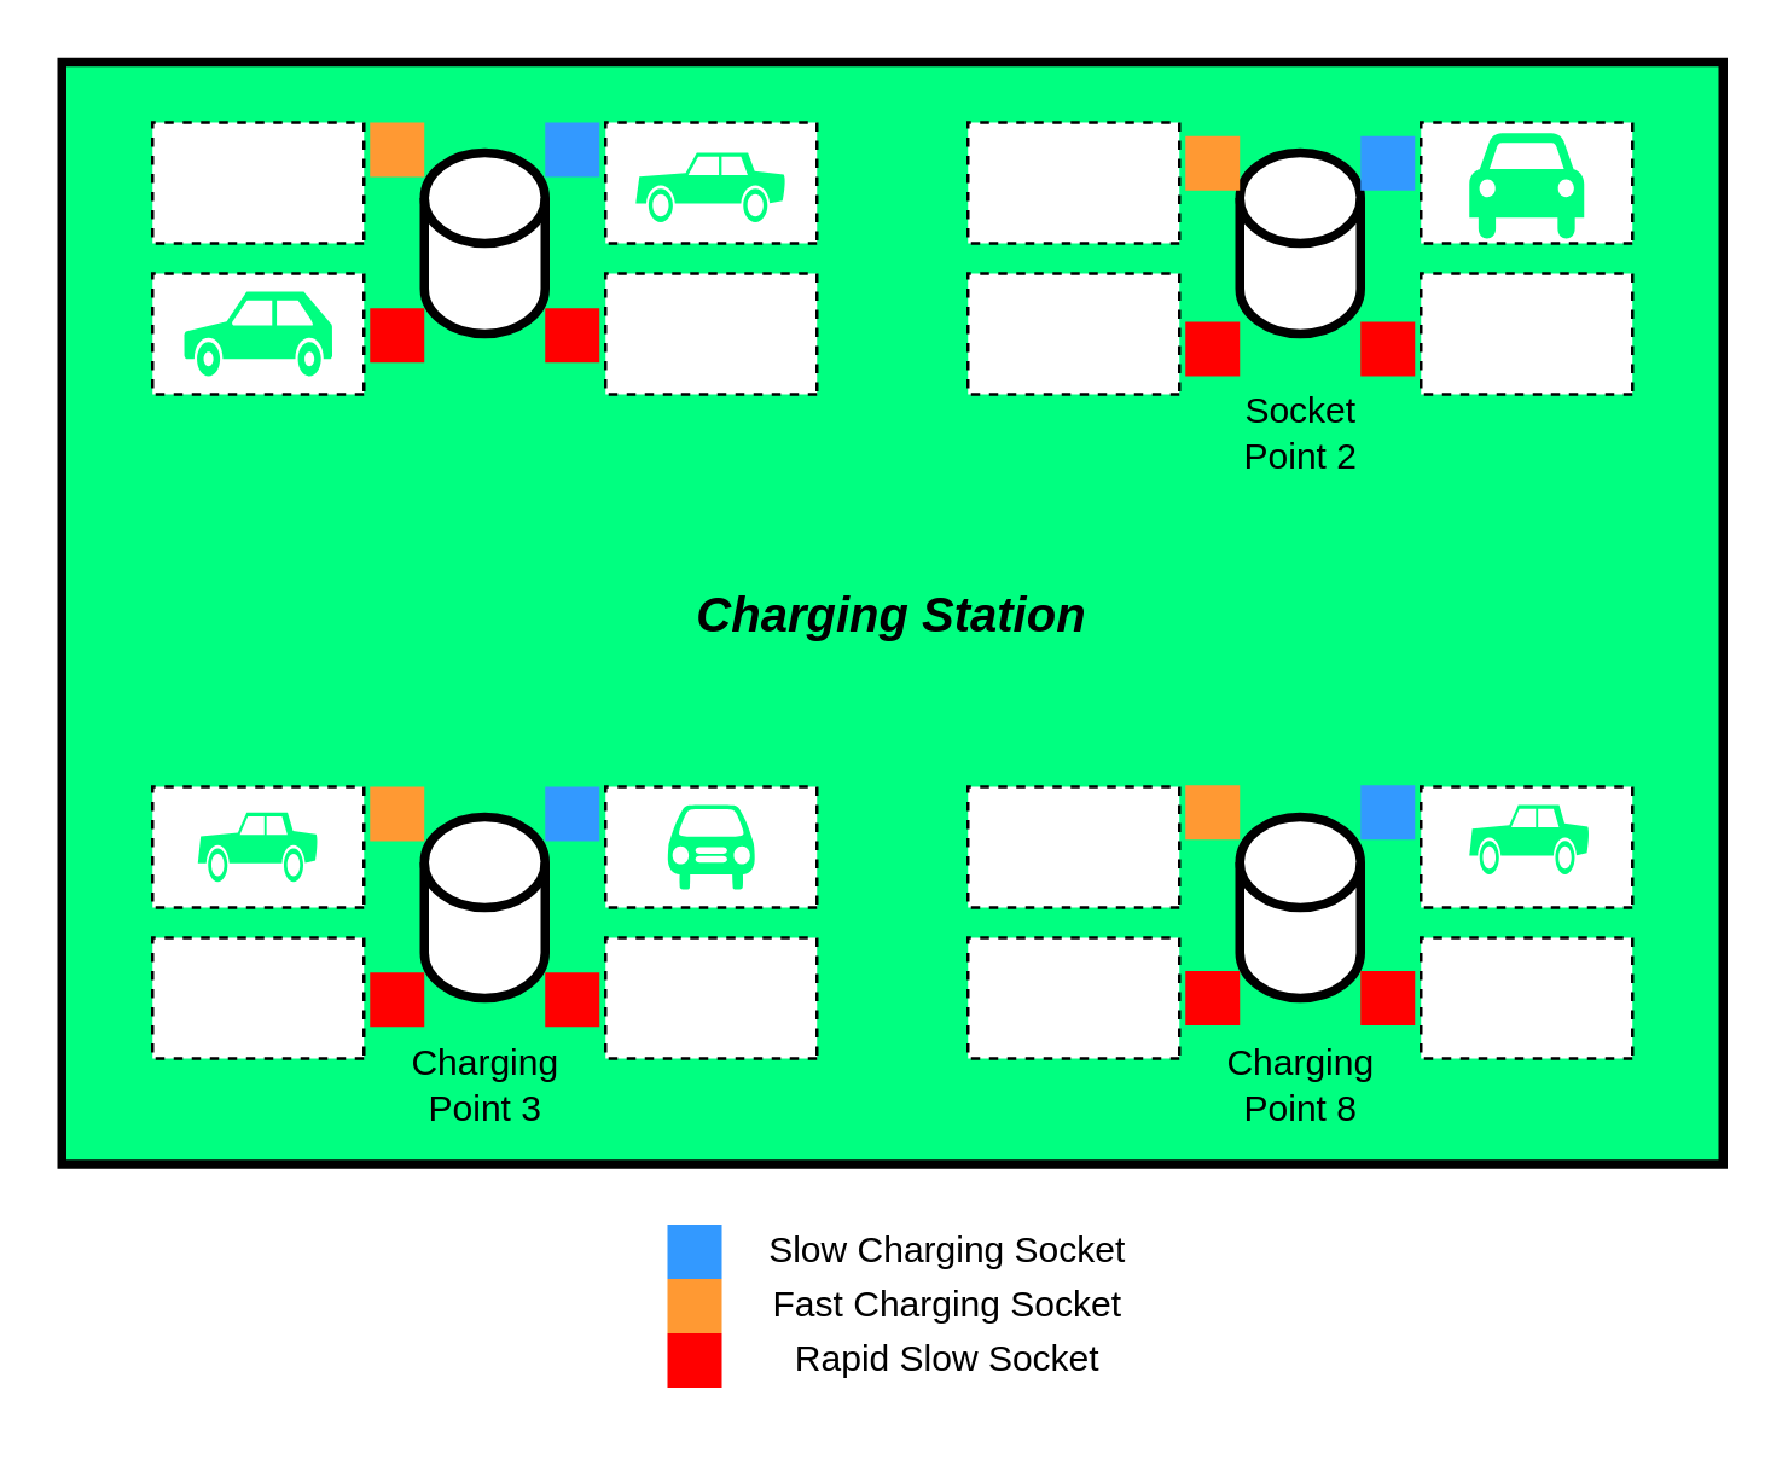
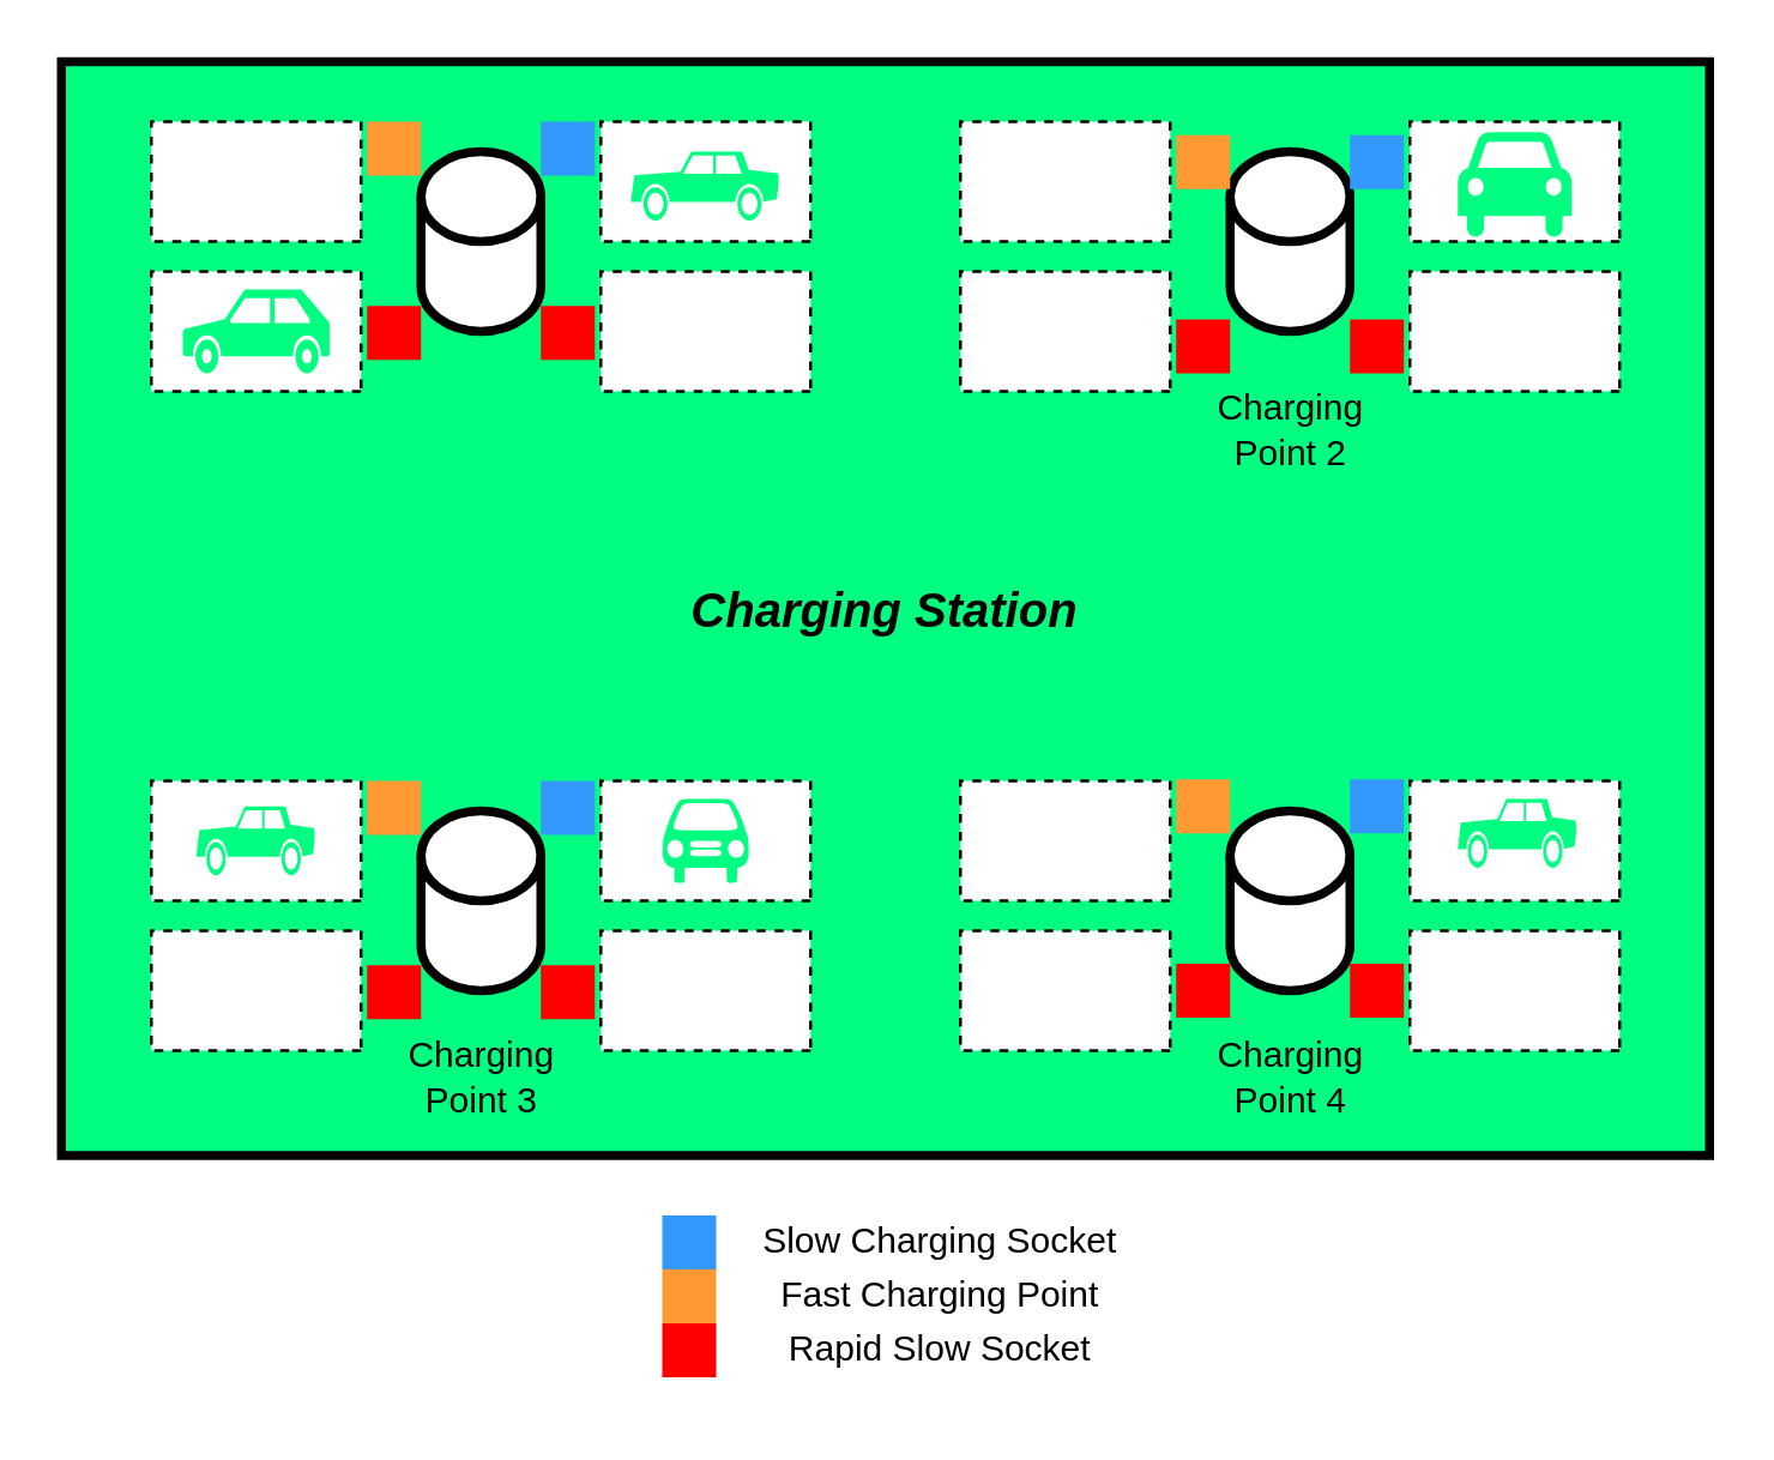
  <mxCell id="0" />
  <mxCell id="1" parent="0" />
  <mxCell id="2" value="&lt;b&gt;&lt;i&gt;&lt;font style=&quot;font-size: 16px;&quot;&gt;Charging Station&lt;/font&gt;&lt;/i&gt;&lt;/b&gt;" style="rounded=0;whiteSpace=wrap;html=1;strokeWidth=3;fillColor=#00ff80;" vertex="1" parent="1"><mxGeometry x="20" y="20" width="550" height="365" as="geometry" /></mxCell>
  <mxCell id="3" value="" style="rounded=0;whiteSpace=wrap;html=1;rotation=-180;dashed=1;" vertex="1" parent="1"><mxGeometry x="50" y="90" width="70" height="40" as="geometry" /></mxCell>
  <mxCell id="4" value="" style="rounded=0;whiteSpace=wrap;html=1;rotation=-180;dashed=1;" vertex="1" parent="1"><mxGeometry x="200" y="40" width="70" height="40" as="geometry" /></mxCell>
  <mxCell id="5" value="" style="rounded=0;whiteSpace=wrap;html=1;rotation=-180;dashed=1;" vertex="1" parent="1"><mxGeometry x="50" y="40" width="70" height="40" as="geometry" /></mxCell>
  <mxCell id="6" value="" style="rounded=0;whiteSpace=wrap;html=1;rotation=-180;dashed=1;" vertex="1" parent="1"><mxGeometry x="200" y="90" width="70" height="40" as="geometry" /></mxCell>
  <mxCell id="7" value="" style="shape=cylinder3;whiteSpace=wrap;html=1;boundedLbl=1;backgroundOutline=1;size=15;strokeWidth=3;" vertex="1" parent="1"><mxGeometry x="140" y="50" width="40" height="60" as="geometry" /></mxCell>
  <mxCell id="8" value="" style="rounded=0;whiteSpace=wrap;html=1;rotation=-180;dashed=1;" vertex="1" parent="1"><mxGeometry x="470" y="90" width="70" height="40" as="geometry" /></mxCell>
  <mxCell id="9" value="" style="rounded=0;whiteSpace=wrap;html=1;rotation=-180;dashed=1;" vertex="1" parent="1"><mxGeometry x="470" y="40" width="70" height="40" as="geometry" /></mxCell>
  <mxCell id="10" value="" style="rounded=0;whiteSpace=wrap;html=1;rotation=-180;dashed=1;" vertex="1" parent="1"><mxGeometry x="320" y="40" width="70" height="40" as="geometry" /></mxCell>
  <mxCell id="11" value="" style="rounded=0;whiteSpace=wrap;html=1;rotation=-180;dashed=1;" vertex="1" parent="1"><mxGeometry x="320" y="90" width="70" height="40" as="geometry" /></mxCell>
  <mxCell id="12" value="" style="shape=cylinder3;whiteSpace=wrap;html=1;boundedLbl=1;backgroundOutline=1;size=15;strokeWidth=3;" vertex="1" parent="1"><mxGeometry x="410" y="50" width="40" height="60" as="geometry" /></mxCell>
  <mxCell id="13" value="" style="rounded=0;whiteSpace=wrap;html=1;rotation=-180;dashed=1;" vertex="1" parent="1"><mxGeometry x="200" y="310" width="70" height="40" as="geometry" /></mxCell>
  <mxCell id="14" value="" style="rounded=0;whiteSpace=wrap;html=1;rotation=-180;dashed=1;" vertex="1" parent="1"><mxGeometry x="200" y="260" width="70" height="40" as="geometry" /></mxCell>
  <mxCell id="15" value="" style="rounded=0;whiteSpace=wrap;html=1;rotation=-180;dashed=1;" vertex="1" parent="1"><mxGeometry x="50" y="260" width="70" height="40" as="geometry" /></mxCell>
  <mxCell id="16" value="" style="rounded=0;whiteSpace=wrap;html=1;rotation=-180;dashed=1;" vertex="1" parent="1"><mxGeometry x="50" y="310" width="70" height="40" as="geometry" /></mxCell>
  <mxCell id="17" value="" style="shape=cylinder3;whiteSpace=wrap;html=1;boundedLbl=1;backgroundOutline=1;size=15;strokeWidth=3;" vertex="1" parent="1"><mxGeometry x="140" y="270" width="40" height="60" as="geometry" /></mxCell>
  <mxCell id="18" value="" style="rounded=0;whiteSpace=wrap;html=1;rotation=-180;dashed=1;" vertex="1" parent="1"><mxGeometry x="470" y="260" width="70" height="40" as="geometry" /></mxCell>
  <mxCell id="19" value="" style="rounded=0;whiteSpace=wrap;html=1;rotation=-180;dashed=1;" vertex="1" parent="1"><mxGeometry x="470" y="310" width="70" height="40" as="geometry" /></mxCell>
  <mxCell id="20" value="" style="shape=cylinder3;whiteSpace=wrap;html=1;boundedLbl=1;backgroundOutline=1;size=15;strokeWidth=3;" vertex="1" parent="1"><mxGeometry x="410" y="270" width="40" height="60" as="geometry" /></mxCell>
  <mxCell id="21" value="" style="rounded=0;whiteSpace=wrap;html=1;rotation=-180;dashed=1;" vertex="1" parent="1"><mxGeometry x="320" y="260" width="70" height="40" as="geometry" /></mxCell>
  <mxCell id="22" value="" style="rounded=0;whiteSpace=wrap;html=1;rotation=-180;dashed=1;" vertex="1" parent="1"><mxGeometry x="320" y="310" width="70" height="40" as="geometry" /></mxCell>
  <mxCell id="23" value="" style="shape=mxgraph.signs.transportation.car_2;html=1;pointerEvents=1;fillColor=#00FF80;strokeColor=none;verticalLabelPosition=bottom;verticalAlign=top;align=center;strokeWidth=3;" vertex="1" parent="1"><mxGeometry x="210" y="50" width="50" height="23" as="geometry" /></mxCell>
  <mxCell id="24" value="" style="shape=mxgraph.signs.transportation.car_3;html=1;pointerEvents=1;fillColor=#00FF80;strokeColor=none;verticalLabelPosition=bottom;verticalAlign=top;align=center;strokeWidth=3;" vertex="1" parent="1"><mxGeometry x="60.5" y="96" width="49" height="28" as="geometry" /></mxCell>
  <mxCell id="25" value="" style="shape=mxgraph.signs.transportation.car_4;html=1;pointerEvents=1;fillColor=#00FF80;strokeColor=none;verticalLabelPosition=bottom;verticalAlign=top;align=center;strokeWidth=3;" vertex="1" parent="1"><mxGeometry x="486" y="43.5" width="38" height="36" as="geometry" /></mxCell>
  <mxCell id="26" value="" style="shape=mxgraph.signs.transportation.car_2;html=1;pointerEvents=1;fillColor=#00FF80;strokeColor=none;verticalLabelPosition=bottom;verticalAlign=top;align=center;strokeWidth=3;" vertex="1" parent="1"><mxGeometry x="65" y="268.5" width="40" height="23" as="geometry" /></mxCell>
  <mxCell id="27" value="" style="shape=mxgraph.signs.transportation.car_1;html=1;pointerEvents=1;fillColor=#00FF80;strokeColor=none;verticalLabelPosition=bottom;verticalAlign=top;align=center;strokeWidth=3;" vertex="1" parent="1"><mxGeometry x="220.5" y="266" width="29" height="28" as="geometry" /></mxCell>
- <mxCell id="28" value="Socket&lt;br&gt;Point 2&lt;br&gt;" style="text;html=1;align=center;verticalAlign=middle;resizable=0;points=[];autosize=1;strokeColor=none;fillColor=none;" vertex="1" parent="1"><mxGeometry x="395" y="122.5" width="70" height="40" as="geometry" /></mxCell>
+ <mxCell id="28" value="Charging&lt;br&gt;Point 2&lt;br&gt;" style="text;html=1;align=center;verticalAlign=middle;resizable=0;points=[];autosize=1;strokeColor=none;fillColor=none;" vertex="1" parent="1"><mxGeometry x="395" y="122.5" width="70" height="40" as="geometry" /></mxCell>
  <mxCell id="29" value="Charging&lt;br&gt;Point 3&lt;br&gt;" style="text;html=1;align=center;verticalAlign=middle;resizable=0;points=[];autosize=1;strokeColor=none;fillColor=none;" vertex="1" parent="1"><mxGeometry x="125" y="339" width="70" height="40" as="geometry" /></mxCell>
- <mxCell id="30" value="Charging&lt;br&gt;Point 8" style="text;html=1;align=center;verticalAlign=middle;resizable=0;points=[];autosize=1;strokeColor=none;fillColor=none;" vertex="1" parent="1"><mxGeometry x="395" y="339" width="70" height="40" as="geometry" /></mxCell>
+ <mxCell id="30" value="Charging&lt;br&gt;Point 4" style="text;html=1;align=center;verticalAlign=middle;resizable=0;points=[];autosize=1;strokeColor=none;fillColor=none;" vertex="1" parent="1"><mxGeometry x="395" y="339" width="70" height="40" as="geometry" /></mxCell>
  <mxCell id="31" value="" style="shape=image;html=1;verticalAlign=top;verticalLabelPosition=bottom;labelBackgroundColor=#ffffff;imageAspect=0;aspect=fixed;image=https://cdn1.iconfinder.com/data/icons/bootstrap-vol-3/16/outlet-128.png;strokeWidth=3;fillColor=#00FF80;" vertex="1" parent="1"><mxGeometry x="122" y="40.5" width="18" height="18" as="geometry" /></mxCell>
  <mxCell id="32" value="" style="shape=image;html=1;verticalAlign=top;verticalLabelPosition=bottom;labelBackgroundColor=#ffffff;imageAspect=0;aspect=fixed;image=https://cdn1.iconfinder.com/data/icons/bootstrap-vol-3/16/outlet-128.png;strokeWidth=3;fillColor=#00FF80;" vertex="1" parent="1"><mxGeometry x="120" y="101.5" width="18" height="18" as="geometry" /></mxCell>
  <mxCell id="33" value="" style="shape=image;html=1;verticalAlign=top;verticalLabelPosition=bottom;labelBackgroundColor=#ffffff;imageAspect=0;aspect=fixed;image=https://cdn1.iconfinder.com/data/icons/bootstrap-vol-3/16/outlet-128.png;strokeWidth=3;fillColor=#00FF80;" vertex="1" parent="1"><mxGeometry x="182" y="101.5" width="18" height="18" as="geometry" /></mxCell>
  <mxCell id="34" value="" style="shape=image;html=1;verticalAlign=top;verticalLabelPosition=bottom;labelBackgroundColor=#ffffff;imageAspect=0;aspect=fixed;image=https://cdn1.iconfinder.com/data/icons/bootstrap-vol-3/16/outlet-128.png;strokeWidth=3;fillColor=#00FF80;" vertex="1" parent="1"><mxGeometry x="182" y="40.5" width="18" height="18" as="geometry" /></mxCell>
  <mxCell id="35" value="" style="shape=image;html=1;verticalAlign=top;verticalLabelPosition=bottom;labelBackgroundColor=#ffffff;imageAspect=0;aspect=fixed;image=https://cdn1.iconfinder.com/data/icons/bootstrap-vol-3/16/outlet-128.png;strokeWidth=3;fillColor=#00FF80;" vertex="1" parent="1"><mxGeometry x="392" y="43.5" width="18" height="18" as="geometry" /></mxCell>
  <mxCell id="36" value="" style="shape=image;html=1;verticalAlign=top;verticalLabelPosition=bottom;labelBackgroundColor=#ffffff;imageAspect=0;aspect=fixed;image=https://cdn1.iconfinder.com/data/icons/bootstrap-vol-3/16/outlet-128.png;strokeWidth=3;fillColor=#00FF80;" vertex="1" parent="1"><mxGeometry x="390" y="104.5" width="18" height="18" as="geometry" /></mxCell>
  <mxCell id="37" value="" style="shape=image;html=1;verticalAlign=top;verticalLabelPosition=bottom;labelBackgroundColor=#ffffff;imageAspect=0;aspect=fixed;image=https://cdn1.iconfinder.com/data/icons/bootstrap-vol-3/16/outlet-128.png;strokeWidth=3;fillColor=#00FF80;" vertex="1" parent="1"><mxGeometry x="452" y="104.5" width="18" height="18" as="geometry" /></mxCell>
  <mxCell id="38" value="" style="shape=image;html=1;verticalAlign=top;verticalLabelPosition=bottom;labelBackgroundColor=#ffffff;imageAspect=0;aspect=fixed;image=https://cdn1.iconfinder.com/data/icons/bootstrap-vol-3/16/outlet-128.png;strokeWidth=3;fillColor=#00FF80;" vertex="1" parent="1"><mxGeometry x="452" y="43.5" width="18" height="18" as="geometry" /></mxCell>
  <mxCell id="39" value="" style="shape=image;html=1;verticalAlign=top;verticalLabelPosition=bottom;labelBackgroundColor=#ffffff;imageAspect=0;aspect=fixed;image=https://cdn1.iconfinder.com/data/icons/bootstrap-vol-3/16/outlet-128.png;strokeWidth=3;fillColor=#00FF80;" vertex="1" parent="1"><mxGeometry x="392" y="260.5" width="18" height="18" as="geometry" /></mxCell>
  <mxCell id="40" value="" style="shape=image;html=1;verticalAlign=top;verticalLabelPosition=bottom;labelBackgroundColor=#ffffff;imageAspect=0;aspect=fixed;image=https://cdn1.iconfinder.com/data/icons/bootstrap-vol-3/16/outlet-128.png;strokeWidth=3;fillColor=#00FF80;" vertex="1" parent="1"><mxGeometry x="390" y="321.5" width="18" height="18" as="geometry" /></mxCell>
  <mxCell id="41" value="" style="shape=image;html=1;verticalAlign=top;verticalLabelPosition=bottom;labelBackgroundColor=#ffffff;imageAspect=0;aspect=fixed;image=https://cdn1.iconfinder.com/data/icons/bootstrap-vol-3/16/outlet-128.png;strokeWidth=3;fillColor=#00FF80;" vertex="1" parent="1"><mxGeometry x="452" y="260.5" width="18" height="18" as="geometry" /></mxCell>
  <mxCell id="42" value="" style="shape=image;html=1;verticalAlign=top;verticalLabelPosition=bottom;labelBackgroundColor=#ffffff;imageAspect=0;aspect=fixed;image=https://cdn1.iconfinder.com/data/icons/bootstrap-vol-3/16/outlet-128.png;strokeWidth=3;fillColor=#00FF80;" vertex="1" parent="1"><mxGeometry x="452" y="321.5" width="18" height="18" as="geometry" /></mxCell>
  <mxCell id="43" value="" style="shape=image;html=1;verticalAlign=top;verticalLabelPosition=bottom;labelBackgroundColor=#ffffff;imageAspect=0;aspect=fixed;image=https://cdn1.iconfinder.com/data/icons/bootstrap-vol-3/16/outlet-128.png;strokeWidth=3;fillColor=#00FF80;imageBackground=#3399FF;" vertex="1" parent="1"><mxGeometry x="220.5" y="405" width="18" height="18" as="geometry" /></mxCell>
  <mxCell id="44" value="Slow Charging Socket&lt;br&gt;" style="text;html=1;align=center;verticalAlign=middle;resizable=0;points=[];autosize=1;strokeColor=none;fillColor=none;" vertex="1" parent="1"><mxGeometry x="242.5" y="399" width="140" height="30" as="geometry" /></mxCell>
  <mxCell id="45" value="" style="shape=image;html=1;verticalAlign=top;verticalLabelPosition=bottom;labelBackgroundColor=#ffffff;imageAspect=0;aspect=fixed;image=https://cdn1.iconfinder.com/data/icons/bootstrap-vol-3/16/outlet-128.png;strokeWidth=3;fillColor=#00FF80;imageBackground=#FF9933;" vertex="1" parent="1"><mxGeometry x="220.5" y="423" width="18" height="18" as="geometry" /></mxCell>
  <mxCell id="46" value="" style="shape=image;html=1;verticalAlign=top;verticalLabelPosition=bottom;labelBackgroundColor=#ffffff;imageAspect=0;aspect=fixed;image=https://cdn1.iconfinder.com/data/icons/bootstrap-vol-3/16/outlet-128.png;strokeWidth=3;fillColor=#00FF80;imageBackground=#FF0000;" vertex="1" parent="1"><mxGeometry x="220.5" y="441" width="18" height="18" as="geometry" /></mxCell>
- <mxCell id="47" value="Fast Charging Socket" style="text;html=1;align=center;verticalAlign=middle;resizable=0;points=[];autosize=1;strokeColor=none;fillColor=none;" vertex="1" parent="1"><mxGeometry x="242.5" y="417" width="140" height="30" as="geometry" /></mxCell>
+ <mxCell id="47" value="Fast Charging Point" style="text;html=1;align=center;verticalAlign=middle;resizable=0;points=[];autosize=1;strokeColor=none;fillColor=none;" vertex="1" parent="1"><mxGeometry x="242.5" y="417" width="140" height="30" as="geometry" /></mxCell>
  <mxCell id="48" value="Rapid Slow Socket" style="text;html=1;align=center;verticalAlign=middle;resizable=0;points=[];autosize=1;strokeColor=none;fillColor=none;" vertex="1" parent="1"><mxGeometry x="237.5" y="435" width="150" height="30" as="geometry" /></mxCell>
  <mxCell id="49" value="" style="shape=image;html=1;verticalAlign=top;verticalLabelPosition=bottom;labelBackgroundColor=#ffffff;imageAspect=0;aspect=fixed;image=https://cdn1.iconfinder.com/data/icons/bootstrap-vol-3/16/outlet-128.png;strokeWidth=3;fillColor=#00FF80;imageBackground=#FF0000;" vertex="1" parent="1"><mxGeometry x="122" y="321.5" width="18" height="18" as="geometry" /></mxCell>
  <mxCell id="50" value="" style="shape=image;html=1;verticalAlign=top;verticalLabelPosition=bottom;labelBackgroundColor=#ffffff;imageAspect=0;aspect=fixed;image=https://cdn1.iconfinder.com/data/icons/bootstrap-vol-3/16/outlet-128.png;strokeWidth=3;fillColor=#00FF80;imageBackground=#FF0000;" vertex="1" parent="1"><mxGeometry x="180" y="321.5" width="18" height="18" as="geometry" /></mxCell>
  <mxCell id="51" value="" style="shape=image;html=1;verticalAlign=top;verticalLabelPosition=bottom;labelBackgroundColor=#ffffff;imageAspect=0;aspect=fixed;image=https://cdn1.iconfinder.com/data/icons/bootstrap-vol-3/16/outlet-128.png;strokeWidth=3;fillColor=#00FF80;imageBackground=#3399FF;" vertex="1" parent="1"><mxGeometry x="180" y="260" width="18" height="18" as="geometry" /></mxCell>
  <mxCell id="52" value="" style="shape=image;html=1;verticalAlign=top;verticalLabelPosition=bottom;labelBackgroundColor=#ffffff;imageAspect=0;aspect=fixed;image=https://cdn1.iconfinder.com/data/icons/bootstrap-vol-3/16/outlet-128.png;strokeWidth=3;fillColor=#00FF80;imageBackground=#FF9933;" vertex="1" parent="1"><mxGeometry x="122" y="260" width="18" height="18" as="geometry" /></mxCell>
  <mxCell id="53" value="" style="shape=image;html=1;verticalAlign=top;verticalLabelPosition=bottom;labelBackgroundColor=#ffffff;imageAspect=0;aspect=fixed;image=https://cdn1.iconfinder.com/data/icons/bootstrap-vol-3/16/outlet-128.png;strokeWidth=3;fillColor=#00FF80;imageBackground=#FF0000;" vertex="1" parent="1"><mxGeometry x="450" y="321" width="18" height="18" as="geometry" /></mxCell>
  <mxCell id="54" value="" style="shape=image;html=1;verticalAlign=top;verticalLabelPosition=bottom;labelBackgroundColor=#ffffff;imageAspect=0;aspect=fixed;image=https://cdn1.iconfinder.com/data/icons/bootstrap-vol-3/16/outlet-128.png;strokeWidth=3;fillColor=#00FF80;imageBackground=#FF0000;" vertex="1" parent="1"><mxGeometry x="392" y="321" width="18" height="18" as="geometry" /></mxCell>
  <mxCell id="55" value="" style="shape=image;html=1;verticalAlign=top;verticalLabelPosition=bottom;labelBackgroundColor=#ffffff;imageAspect=0;aspect=fixed;image=https://cdn1.iconfinder.com/data/icons/bootstrap-vol-3/16/outlet-128.png;strokeWidth=3;fillColor=#00FF80;imageBackground=#FF9933;" vertex="1" parent="1"><mxGeometry x="392" y="259.5" width="18" height="18" as="geometry" /></mxCell>
  <mxCell id="56" value="" style="shape=image;html=1;verticalAlign=top;verticalLabelPosition=bottom;labelBackgroundColor=#ffffff;imageAspect=0;aspect=fixed;image=https://cdn1.iconfinder.com/data/icons/bootstrap-vol-3/16/outlet-128.png;strokeWidth=3;fillColor=#00FF80;imageBackground=#3399FF;" vertex="1" parent="1"><mxGeometry x="450" y="259.5" width="18" height="18" as="geometry" /></mxCell>
  <mxCell id="57" value="" style="shape=image;html=1;verticalAlign=top;verticalLabelPosition=bottom;labelBackgroundColor=#ffffff;imageAspect=0;aspect=fixed;image=https://cdn1.iconfinder.com/data/icons/bootstrap-vol-3/16/outlet-128.png;strokeWidth=3;fillColor=#00FF80;imageBackground=#FF0000;" vertex="1" parent="1"><mxGeometry x="450" y="106" width="18" height="18" as="geometry" /></mxCell>
  <mxCell id="58" value="" style="shape=image;html=1;verticalAlign=top;verticalLabelPosition=bottom;labelBackgroundColor=#ffffff;imageAspect=0;aspect=fixed;image=https://cdn1.iconfinder.com/data/icons/bootstrap-vol-3/16/outlet-128.png;strokeWidth=3;fillColor=#00FF80;imageBackground=#FF0000;" vertex="1" parent="1"><mxGeometry x="392" y="106" width="18" height="18" as="geometry" /></mxCell>
  <mxCell id="59" value="" style="shape=image;html=1;verticalAlign=top;verticalLabelPosition=bottom;labelBackgroundColor=#ffffff;imageAspect=0;aspect=fixed;image=https://cdn1.iconfinder.com/data/icons/bootstrap-vol-3/16/outlet-128.png;strokeWidth=3;fillColor=#00FF80;imageBackground=#FF9933;" vertex="1" parent="1"><mxGeometry x="392" y="44.5" width="18" height="18" as="geometry" /></mxCell>
  <mxCell id="60" value="" style="shape=image;html=1;verticalAlign=top;verticalLabelPosition=bottom;labelBackgroundColor=#ffffff;imageAspect=0;aspect=fixed;image=https://cdn1.iconfinder.com/data/icons/bootstrap-vol-3/16/outlet-128.png;strokeWidth=3;fillColor=#00FF80;imageBackground=#3399FF;" vertex="1" parent="1"><mxGeometry x="450" y="44.5" width="18" height="18" as="geometry" /></mxCell>
  <mxCell id="61" value="" style="shape=image;html=1;verticalAlign=top;verticalLabelPosition=bottom;labelBackgroundColor=#ffffff;imageAspect=0;aspect=fixed;image=https://cdn1.iconfinder.com/data/icons/bootstrap-vol-3/16/outlet-128.png;strokeWidth=3;fillColor=#00FF80;imageBackground=#FF0000;" vertex="1" parent="1"><mxGeometry x="122" y="101.5" width="18" height="18" as="geometry" /></mxCell>
  <mxCell id="62" value="" style="shape=image;html=1;verticalAlign=top;verticalLabelPosition=bottom;labelBackgroundColor=#ffffff;imageAspect=0;aspect=fixed;image=https://cdn1.iconfinder.com/data/icons/bootstrap-vol-3/16/outlet-128.png;strokeWidth=3;fillColor=#00FF80;imageBackground=#FF9933;" vertex="1" parent="1"><mxGeometry x="122" y="40" width="18" height="18" as="geometry" /></mxCell>
  <mxCell id="63" value="" style="shape=image;html=1;verticalAlign=top;verticalLabelPosition=bottom;labelBackgroundColor=#ffffff;imageAspect=0;aspect=fixed;image=https://cdn1.iconfinder.com/data/icons/bootstrap-vol-3/16/outlet-128.png;strokeWidth=3;fillColor=#00FF80;imageBackground=#3399FF;" vertex="1" parent="1"><mxGeometry x="180" y="40" width="18" height="18" as="geometry" /></mxCell>
  <mxCell id="64" value="" style="shape=image;html=1;verticalAlign=top;verticalLabelPosition=bottom;labelBackgroundColor=#ffffff;imageAspect=0;aspect=fixed;image=https://cdn1.iconfinder.com/data/icons/bootstrap-vol-3/16/outlet-128.png;strokeWidth=3;fillColor=#00FF80;imageBackground=#FF0000;" vertex="1" parent="1"><mxGeometry x="180" y="101.5" width="18" height="18" as="geometry" /></mxCell>
  <mxCell id="65" value="" style="shape=mxgraph.signs.transportation.car_2;html=1;pointerEvents=1;fillColor=#00FF80;strokeColor=none;verticalLabelPosition=bottom;verticalAlign=top;align=center;strokeWidth=3;" vertex="1" parent="1"><mxGeometry x="486" y="266" width="40" height="23" as="geometry" /></mxCell>
